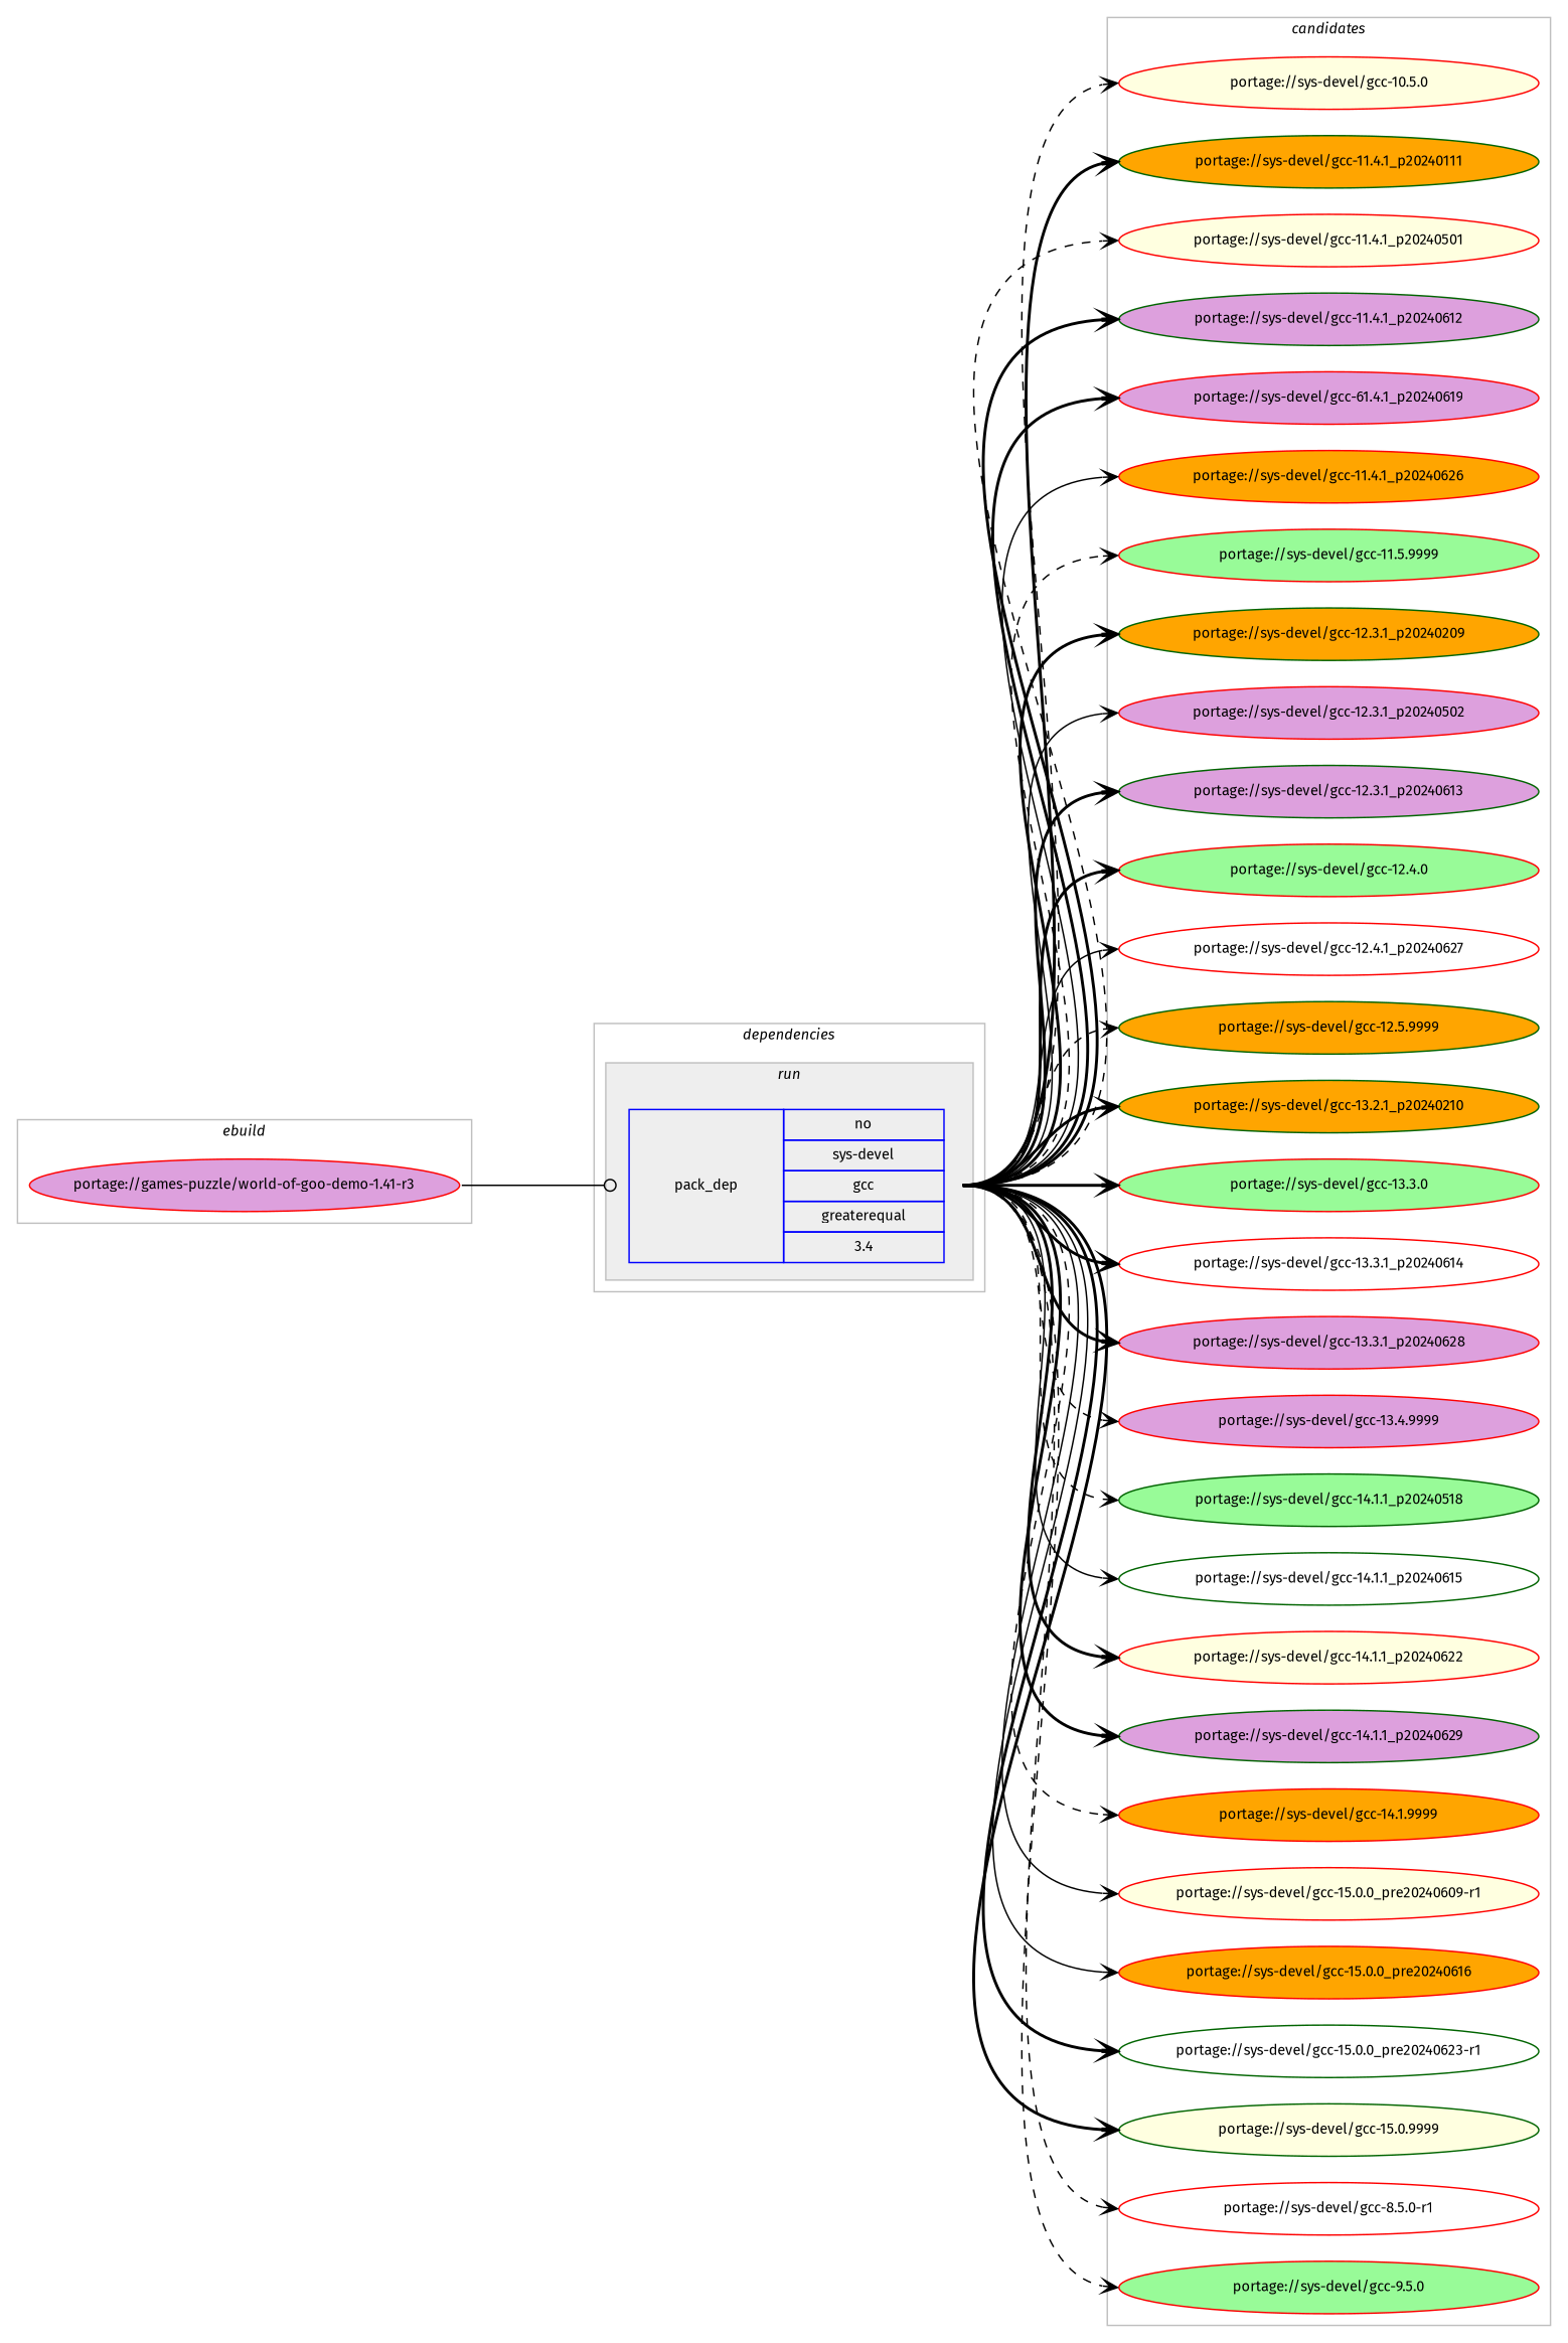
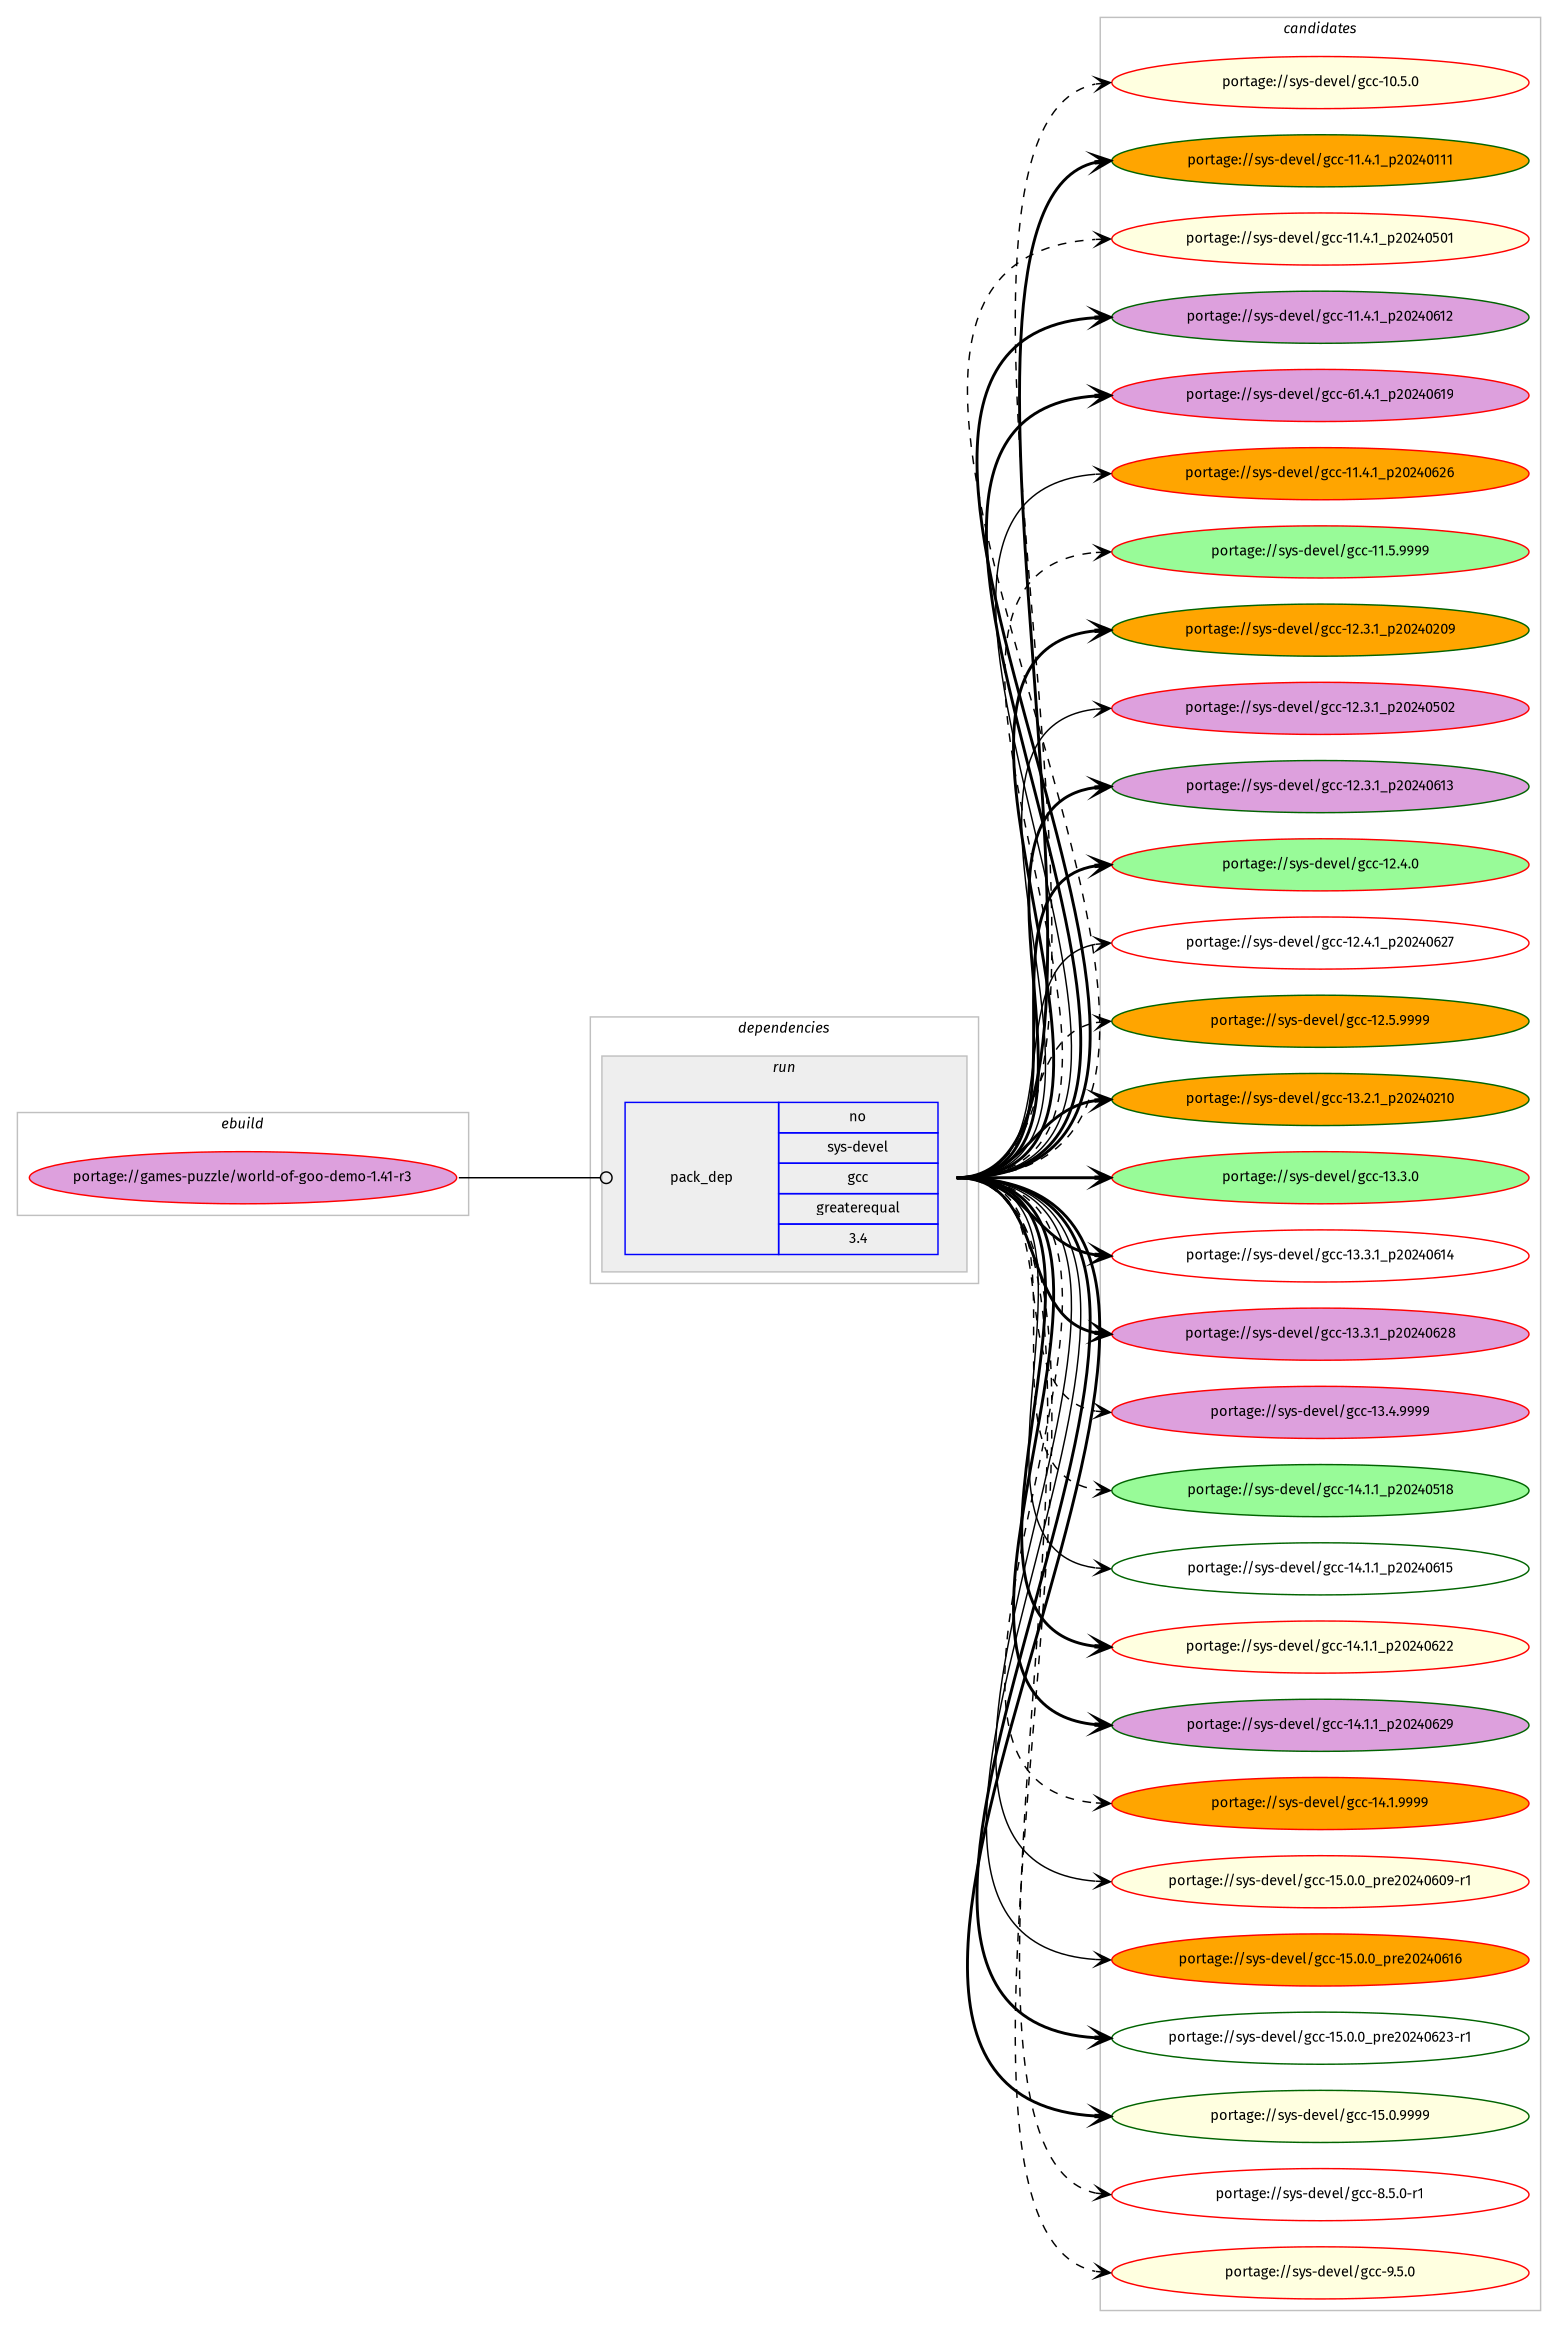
  digraph {
    compound=true
    concentrate=true
    fontname="Fira Sans"
    fontsize=10
    newrank=true
    rankdir=LR
    ranksep=1.5
    node [color=red fillcolor=plum fontname="Fira Sans" fontsize=10 style=filled]
    edge [arrowhead=vee fontname="Fira Sans" headport=w style=bold tailport=e weight=100]
    n1 [label="portage://games-puzzle/world-of-goo-demo-1.41-r3" width=4]
    n2 [color=blue label=<<TABLE BORDER="0" CELLBORDER="1" CELLSPACING="0" CELLPADDING="4" WIDTH="220"><TR><TD ROWSPAN="6" CELLPADDING="30">pack_dep</TD></TR><TR><TD WIDTH="110">no</TD></TR><TR><TD>sys-devel</TD></TR><TR><TD>gcc</TD></TR><TR><TD>greaterequal</TD></TR><TR><TD>3.4</TD></TR></TABLE>> shape=none fillcolor="" style=""]
    n3 [fillcolor=lightyellow label="portage://sys-devel/gcc-10.5.0" width=4]
    n4 [color=darkgreen fillcolor=orange label="portage://sys-devel/gcc-11.4.1_p20240111" width=4]
    n5 [fillcolor=lightyellow label="portage://sys-devel/gcc-11.4.1_p20240501" width=4]
    n6 [color=darkgreen label="portage://sys-devel/gcc-11.4.1_p20240612" width=4]
    n7 [label="portage://sys-devel/gcc-61.4.1_p20240619" width=4]
    n8 [fillcolor=orange label="portage://sys-devel/gcc-11.4.1_p20240626" width=4]
    n9 [fillcolor=palegreen label="portage://sys-devel/gcc-11.5.9999" width=4]
    n10 [color=darkgreen fillcolor=orange label="portage://sys-devel/gcc-12.3.1_p20240209" width=4]
    n11 [label="portage://sys-devel/gcc-12.3.1_p20240502" width=4]
    n12 [color=darkgreen label="portage://sys-devel/gcc-12.3.1_p20240613" width=4]
    n13 [fillcolor=palegreen label="portage://sys-devel/gcc-12.4.0" width=4]
    n14 [fillcolor=white label="portage://sys-devel/gcc-12.4.1_p20240627" width=4]
    n15 [color=darkgreen fillcolor=orange label="portage://sys-devel/gcc-12.5.9999" width=4]
    n16 [color=darkgreen fillcolor=orange label="portage://sys-devel/gcc-13.2.1_p20240210" width=4]
    n17 [fillcolor=palegreen label="portage://sys-devel/gcc-13.3.0" width=4]
    n18 [fillcolor=white label="portage://sys-devel/gcc-13.3.1_p20240614" width=4]
    n19 [label="portage://sys-devel/gcc-13.3.1_p20240628" width=4]
    n20 [label="portage://sys-devel/gcc-13.4.9999" width=4]
    n21 [color=darkgreen fillcolor=palegreen label="portage://sys-devel/gcc-14.1.1_p20240518" width=4]
    n22 [color=darkgreen fillcolor=white label="portage://sys-devel/gcc-14.1.1_p20240615" width=4]
    n23 [fillcolor=lightyellow label="portage://sys-devel/gcc-14.1.1_p20240622" width=4]
    n24 [color=darkgreen label="portage://sys-devel/gcc-14.1.1_p20240629" width=4]
    n25 [fillcolor=orange label="portage://sys-devel/gcc-14.1.9999" width=4]
    n26 [fillcolor=lightyellow label="portage://sys-devel/gcc-15.0.0_pre20240609-r1" width=4]
    n27 [fillcolor=orange label="portage://sys-devel/gcc-15.0.0_pre20240616" width=4]
    n28 [color=darkgreen fillcolor=white label="portage://sys-devel/gcc-15.0.0_pre20240623-r1" width=4]
    n29 [color=darkgreen fillcolor=lightyellow label="portage://sys-devel/gcc-15.0.9999" width=4]
    n30 [fillcolor=white label="portage://sys-devel/gcc-8.5.0-r1" width=4]
-   n31 [fillcolor=palegreen label="portage://sys-devel/gcc-9.5.0" width=4]
+   n31 [fillcolor=lightyellow label="portage://sys-devel/gcc-9.5.0" width=4]
    subgraph cluster_1 {
      color=gray
      label=<<i>ebuild</i>>
      rank=same
      n1
    }
    subgraph cluster_2 {
      color=gray
      label=<<i>dependencies</i>>
      subgraph cluster_3 {
        color=gray
        fillcolor="#eeeeee"
        label=<<i>compile</i>>
        style=filled
      }
      subgraph cluster_4 {
        color=gray
        fillcolor="#eeeeee"
        label=<<i>compile and run</i>>
        style=filled
      }
      subgraph cluster_5 {
        color=gray
        fillcolor="#eeeeee"
        label=<<i>run</i>>
        style=filled
        subgraph sub_6 {
          color=gray
          fillcolor="#eeeeee"
          label=<<i>run</i>>
          style=filled
          n2
        }
      }
    }
    subgraph cluster_7 {
      color=gray
      label=<<i>candidates</i>>
      rank=same
      subgraph sub_8 {
        color=black
        label=<<i>candidates</i>>
        nodesep=1
        rank=same
        n3
        n4
        n5
        n6
        n7
        n8
        n9
        n10
        n11
        n12
        n13
        n14
        n15
        n16
        n17
        n18
        n19
        n20
        n21
        n22
        n23
        n24
        n25
        n26
        n27
        n28
        n29
        n30
        n31
      }
    }
    n1 -> n2 [arrowhead=odot style=solid weight=20]
    n2 -> n3 [style=dashed]
    n2 -> n4
    n2 -> n5 [style=dashed]
    n2 -> n6
    n2 -> n7
    n2 -> n8 [style=solid]
    n2 -> n9 [style=dashed]
    n2 -> n10
    n2 -> n11 [style=solid]
    n2 -> n12
    n2 -> n13
    n2 -> n14 [style=solid]
    n2 -> n15 [style=dashed]
    n2 -> n16
    n2 -> n17
    n2 -> n18
    n2 -> n19
    n2 -> n20 [style=dashed]
    n2 -> n21 [style=dashed]
    n2 -> n22 [style=solid]
    n2 -> n23
    n2 -> n24
    n2 -> n25 [style=dashed]
    n2 -> n26 [style=solid]
    n2 -> n27 [style=solid]
    n2 -> n28
    n2 -> n29
    n2 -> n30 [style=dashed]
    n2 -> n31 [style=dashed]
  }
